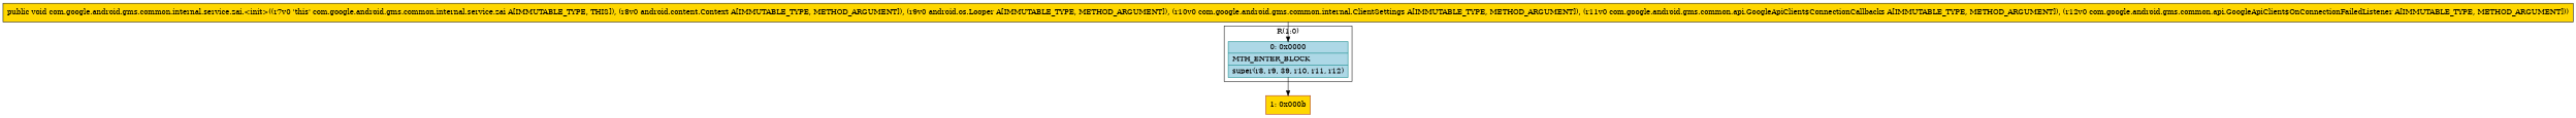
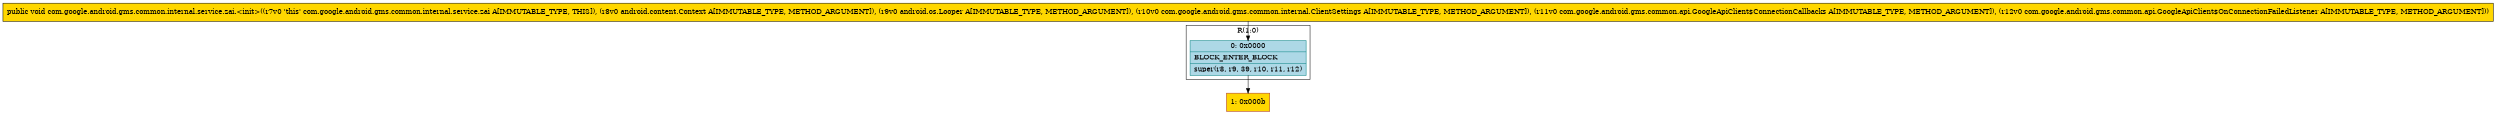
  digraph {
    node [shape=record style=filled fillcolor=gold]
-   n1 [color=teal label="{0\:\ 0x0000|MTH_ENTER_BLOCK\l|super(r8, r9, 39, r10, r11, r12)\l}" fillcolor=lightblue]
+   n1 [color=teal label="{0\:\ 0x0000|BLOCK_ENTER_BLOCK\l|super(r8, r9, 39, r10, r11, r12)\l}" fillcolor=lightblue]
    n2 [color=brown label="{1\:\ 0x000b}"]
    n3 [label="{public void com.google.android.gms.common.internal.service.zai.\<init\>((r7v0 'this' com.google.android.gms.common.internal.service.zai A[IMMUTABLE_TYPE, THIS]), (r8v0 android.content.Context A[IMMUTABLE_TYPE, METHOD_ARGUMENT]), (r9v0 android.os.Looper A[IMMUTABLE_TYPE, METHOD_ARGUMENT]), (r10v0 com.google.android.gms.common.internal.ClientSettings A[IMMUTABLE_TYPE, METHOD_ARGUMENT]), (r11v0 com.google.android.gms.common.api.GoogleApiClient$ConnectionCallbacks A[IMMUTABLE_TYPE, METHOD_ARGUMENT]), (r12v0 com.google.android.gms.common.api.GoogleApiClient$OnConnectionFailedListener A[IMMUTABLE_TYPE, METHOD_ARGUMENT])) }" color=black]
    subgraph cluster_1 {
      label="R(1:0)"
      n1
    }
    n1 -> n2
    n3 -> n1
  }
